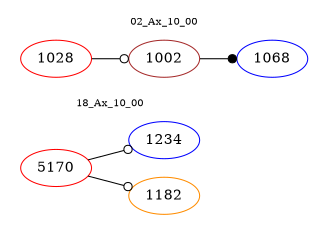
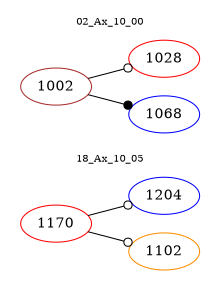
  digraph {
    rankdir=LR
    node [color=red]
    edge [arrowhead=odot color=black]
-   n1 [label=5170]
-   n2 [color=darkorange label=1182]
-   n3 [color=blue label=1234]
+   n1 [label=1170]
+   n2 [color=darkorange label=1102]
+   n3 [color=blue label=1204]
    n4 [color=brown label=1002]
    n5 [color=blue label=1068]
    n6 [label=1028]
    subgraph cluster_1 {
      color=white
      fontsize=10
-     label="18_Ax_10_00"
+     label="18_Ax_10_05"
      n1
      n2
      n3
    }
    subgraph cluster_2 {
      color=white
      fontsize=10
      label="02_Ax_10_00"
      n4
      n5
      n6
    }
    n1 -> n2
    n1 -> n3
    n4 -> n5 [arrowhead=dot]
-   n6 -> n4
+   n4 -> n6
  }
